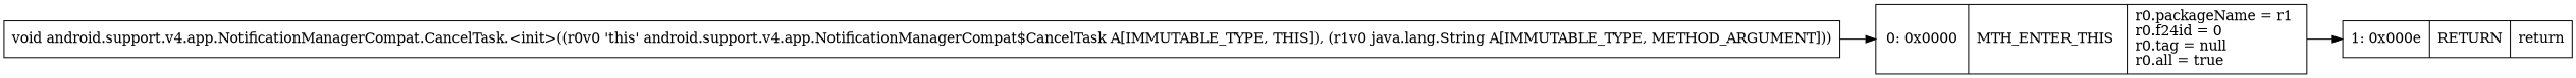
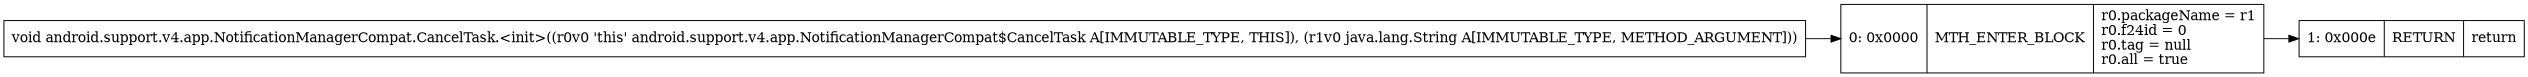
  digraph {
    rankdir=LR
    node [shape=record]
-   n1 [label="{0\:\ 0x0000|MTH_ENTER_THIS\l|r0.packageName = r1\lr0.f24id = 0\lr0.tag = null\lr0.all = true\l}"]
+   n1 [label="{0\:\ 0x0000|MTH_ENTER_BLOCK\l|r0.packageName = r1\lr0.f24id = 0\lr0.tag = null\lr0.all = true\l}"]
    n2 [label="{1\:\ 0x000e|RETURN\l|return\l}"]
    n3 [label="{void android.support.v4.app.NotificationManagerCompat.CancelTask.\<init\>((r0v0 'this' android.support.v4.app.NotificationManagerCompat$CancelTask A[IMMUTABLE_TYPE, THIS]), (r1v0 java.lang.String A[IMMUTABLE_TYPE, METHOD_ARGUMENT])) }"]
    n1 -> n2
    n3 -> n1
  }
